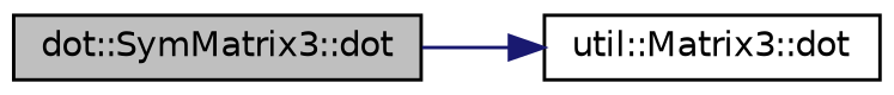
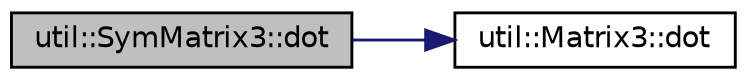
  digraph {
    rankdir=LR
    node [color=black fontname=Helvetica fontsize=10 shape=record style=filled]
-   n1 [fillcolor=grey75 fontcolor=black height=0.2 label="dot::SymMatrix3::dot" width=0.4]
+   n1 [fillcolor=grey75 fontcolor=black height=0.2 label="util::SymMatrix3::dot" width=0.4]
    n2 [fillcolor=white height=0.2 label="util::Matrix3::dot" width=0.4]
    n1 -> n2 [color=midnightblue fontname=Helvetica fontsize=10 labelfontname=Helvetica labelfontsize=10 style=solid]
  }
